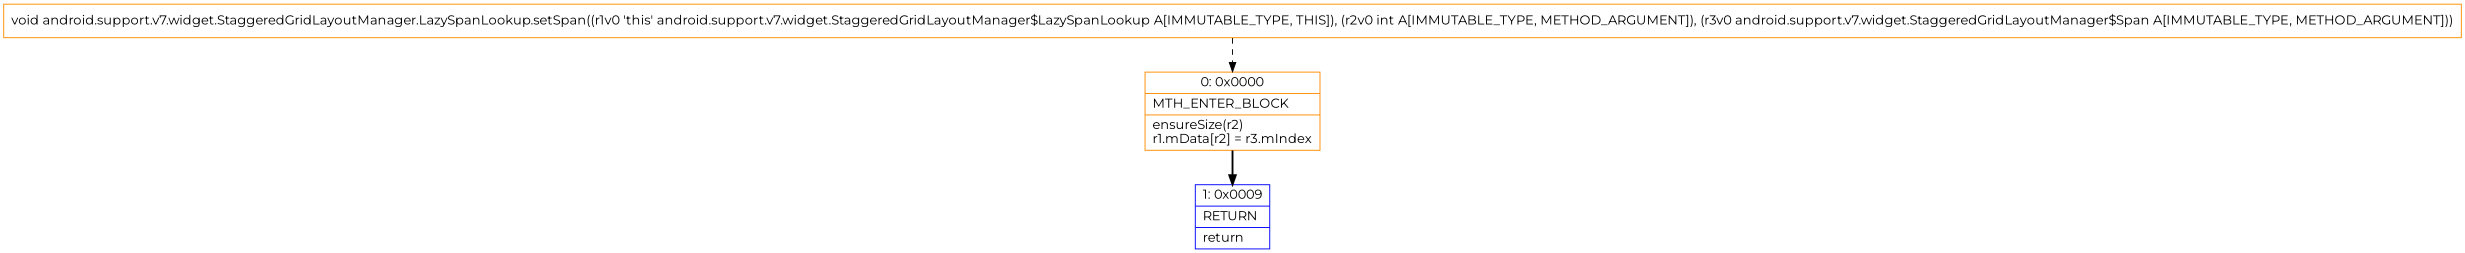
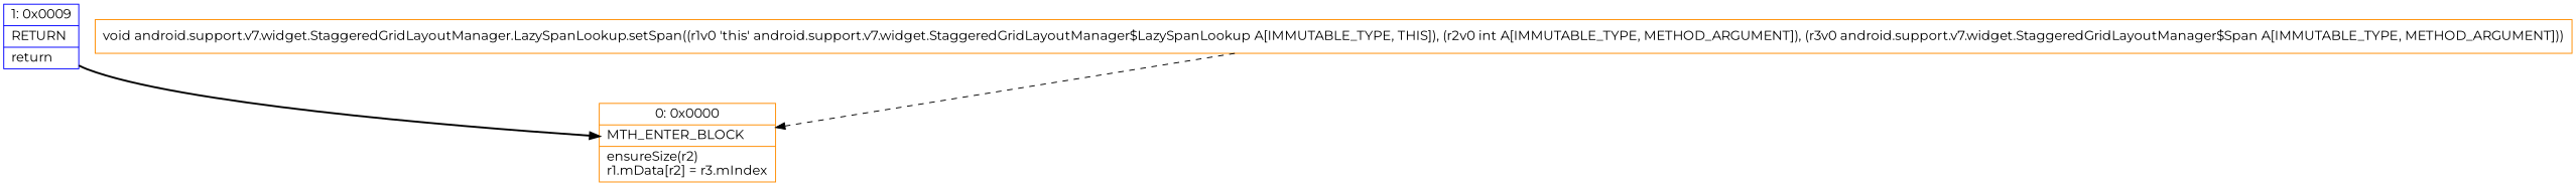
  digraph {
    fontname=Montserrat
    node [shape=record color=darkorange fontname=Montserrat]
    edge [color=black fontname=Montserrat]
    n1 [label="{0\:\ 0x0000|MTH_ENTER_BLOCK\l|ensureSize(r2)\lr1.mData[r2] = r3.mIndex\l}"]
    n2 [label="{1\:\ 0x0009|RETURN\l|return\l}" color=blue]
    n3 [label="{void android.support.v7.widget.StaggeredGridLayoutManager.LazySpanLookup.setSpan((r1v0 'this' android.support.v7.widget.StaggeredGridLayoutManager$LazySpanLookup A[IMMUTABLE_TYPE, THIS]), (r2v0 int A[IMMUTABLE_TYPE, METHOD_ARGUMENT]), (r3v0 android.support.v7.widget.StaggeredGridLayoutManager$Span A[IMMUTABLE_TYPE, METHOD_ARGUMENT])) }"]
-   n1 -> n2 [style=bold]
+   n2 -> n1 [style=bold]
    n3 -> n1 [style=dashed]
  }
